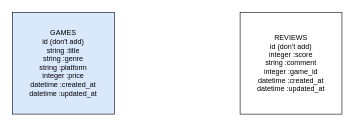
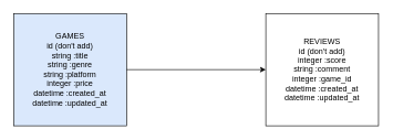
  <mxCell id="0" />
  <mxCell id="1" parent="0" />
  <mxCell id="2" value="GAMES&lt;br&gt;id (don't add)&lt;br&gt;string :title&lt;br&gt;string :genre&lt;br&gt;string :platform&lt;br&gt;integer :price&lt;br&gt;datetime :created_at&lt;br&gt;datetime :updated_at" style="whiteSpace=wrap;html=1;aspect=fixed;fillColor=#dae8fc;" vertex="1" parent="1"><mxGeometry x="20" y="20" width="170" height="170" as="geometry" /></mxCell>
  <mxCell id="3" value="REVIEWS&lt;br&gt;id (don't add)&lt;br&gt;integer :score&lt;br&gt;string :comment&lt;br&gt;integer :game_id&lt;br&gt;datetime :created_at&lt;br&gt;datetime :updated_at" style="whiteSpace=wrap;html=1;aspect=fixed;" vertex="1" parent="1"><mxGeometry x="400" y="20" width="170" height="170" as="geometry" /></mxCell>
+ <mxCell id="4" value="" style="endArrow=classic;html=1;" edge="1" parent="1" source="2" target="3"><mxGeometry width="50" height="50" relative="1" as="geometry"><mxPoint x="320" y="80" as="sourcePoint" /><mxPoint x="370" y="30" as="targetPoint" /></mxGeometry></mxCell>
